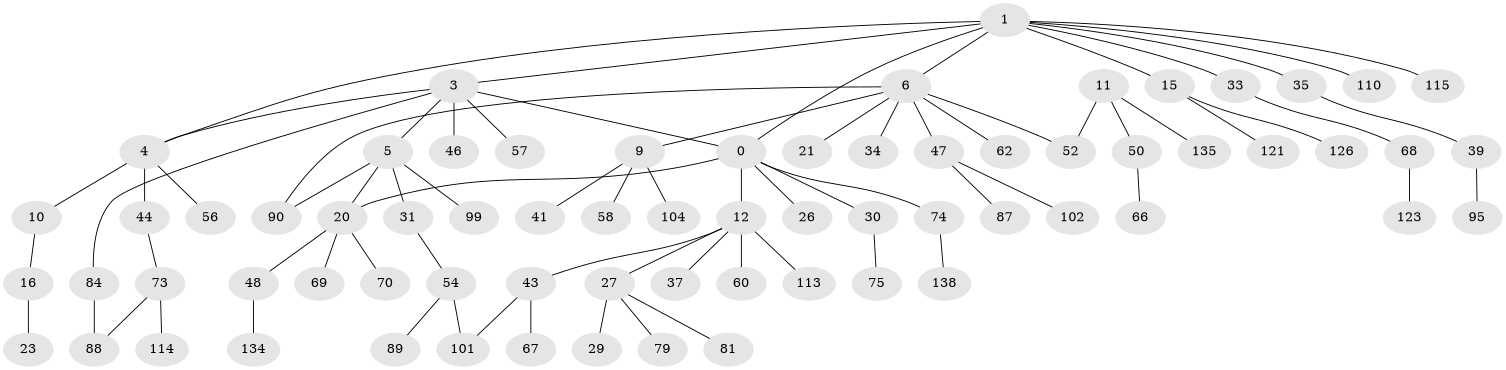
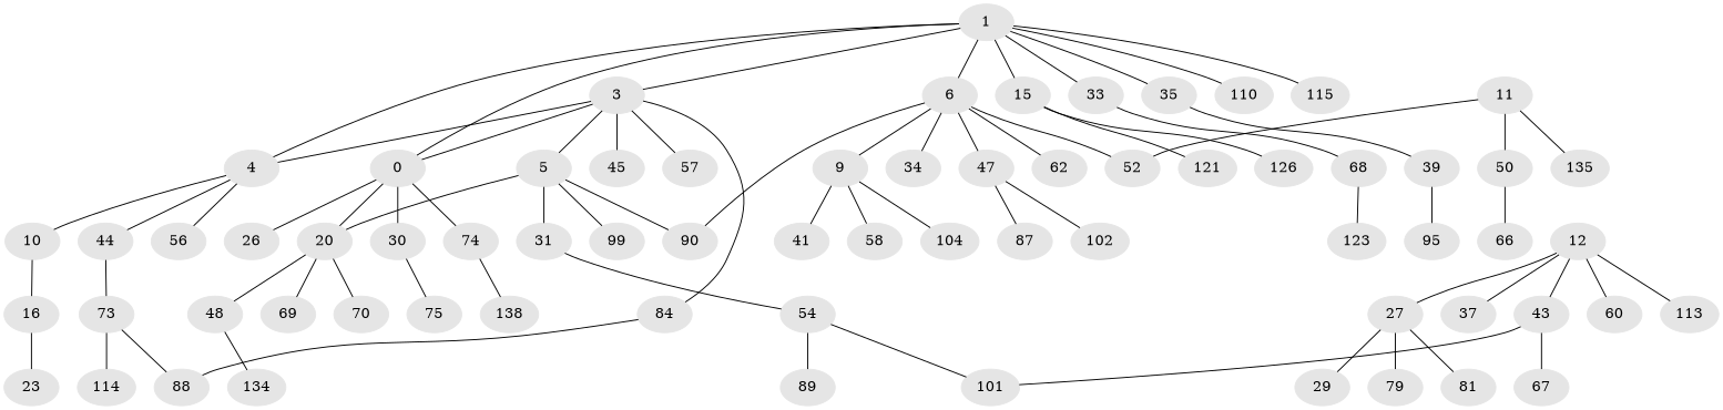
  graph {
    node [color=gray90 style=filled]
    1 [super="+2"]
    3
    4 [super="+61+97+18+45+25"]
    6 [super="+17"]
    n5 [label=0 super="+124+55+93+8"]
    15 [super="+19"]
    33 [super="+127"]
    35
    110
    115
    5 [super="+32+72"]
-   46
+   46 [label=45]
    57
    84 [super="+106"]
    10 [super="+13"]
    44 [super="+76"]
    56
    90
    9 [super="+146+65"]
-   21
    34
    47 [super="+78"]
    62
    52
    20 [super="+22+143+53"]
    12 [super="+49"]
    26
    30 [super="+36"]
    74
    121
    126
    68 [super="+92"]
    39
    31
    99 [super="+118"]
    88
    16
    73 [super="+103+96"]
    48
    69 [super="+117"]
    70
    54
    41
    58 [super="+83"]
    104
    11 [super="+24"]
    50 [super="+91"]
    135
    87
    102 [super="+130+111"]
    27 [super="+122+42"]
    37
    43 [super="+105+85+100"]
    60
    113
    75 [super="+82"]
    138
    23
    66 [super="+98"]
    29
    79
    81
    67 [super="+71"]
    101
    134
    89
    123
    95 [super="+139"]
    114
    1 -- 3
    1 -- 4 [weight=2]
    1 -- 6
    1 -- n5
    1 -- 15
    1 -- 33
    1 -- 35
    1 -- 110
    1 -- 115
    3 -- 4
    3 -- n5
    3 -- 5
    3 -- 46
    3 -- 57
    3 -- 84
    4 -- 10
    4 -- 44
    4 -- 56
    6 -- 90
    6 -- 9
-   6 -- 21
    6 -- 34
    6 -- 47
    6 -- 62
    6 -- 52
    n5 -- 20
-   n5 -- 12 [weight=2]
    n5 -- 26
    n5 -- 30 [weight=2]
    n5 -- 74
    15 -- 121
    15 -- 126
    33 -- 68
    35 -- 39
    5 -- 90
    5 -- 20
    5 -- 31
    5 -- 99
    84 -- 88
    10 -- 16
    44 -- 73
    9 -- 41
    9 -- 58
    9 -- 104
    47 -- 87
    47 -- 102
    20 -- 48
    20 -- 69
    20 -- 70
    12 -- 27
    12 -- 37
    12 -- 43
    12 -- 60
    12 -- 113
    30 -- 75
    74 -- 138
    68 -- 123
    39 -- 95
    31 -- 54
    16 -- 23
    73 -- 88
    73 -- 114
    48 -- 134
    54 -- 101
    54 -- 89
    11 -- 52
    11 -- 50
    11 -- 135
    50 -- 66
    27 -- 29
    27 -- 79
    27 -- 81
    43 -- 67
    43 -- 101
  }
